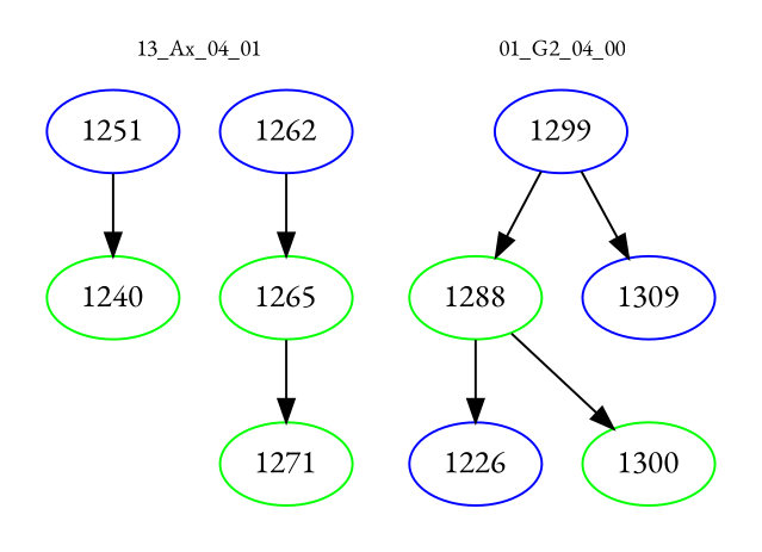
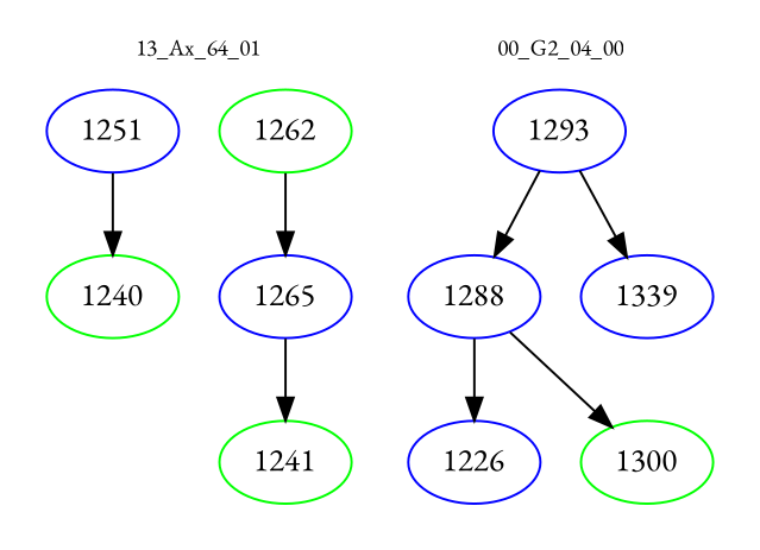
  digraph {
    fontname="EB Garamond"
    node [color=blue fontname="EB Garamond"]
    edge [color=black fontname="EB Garamond"]
-   n1 [label=1262]
+   n1 [color=green label=1262]
    n2 [label=1251]
-   n3 [color=green label=1265]
+   n3 [label=1265]
    n4 [color=green label=1240]
-   n5 [color=green label=1271]
-   n6 [label=1299]
-   n7 [color=green label=1288]
-   n8 [label=1309]
+   n5 [color=green label=1241]
+   n6 [label=1293]
+   n7 [label=1288]
+   n8 [label=1339]
    n9 [label=1226]
    n10 [color=green label=1300]
    subgraph cluster_1 {
      color=white
      fontsize=10
-     label="13_Ax_04_01"
+     label="13_Ax_64_01"
      n1
      n2
      n3
      n4
      n5
    }
    subgraph cluster_2 {
      color=white
      fontsize=10
-     label="01_G2_04_00"
+     label="00_G2_04_00"
      n6
      n7
      n8
      n9
      n10
    }
    n1 -> n3
    n2 -> n4
    n3 -> n5
    n6 -> n7
    n6 -> n8
    n7 -> n9
    n7 -> n10
  }
